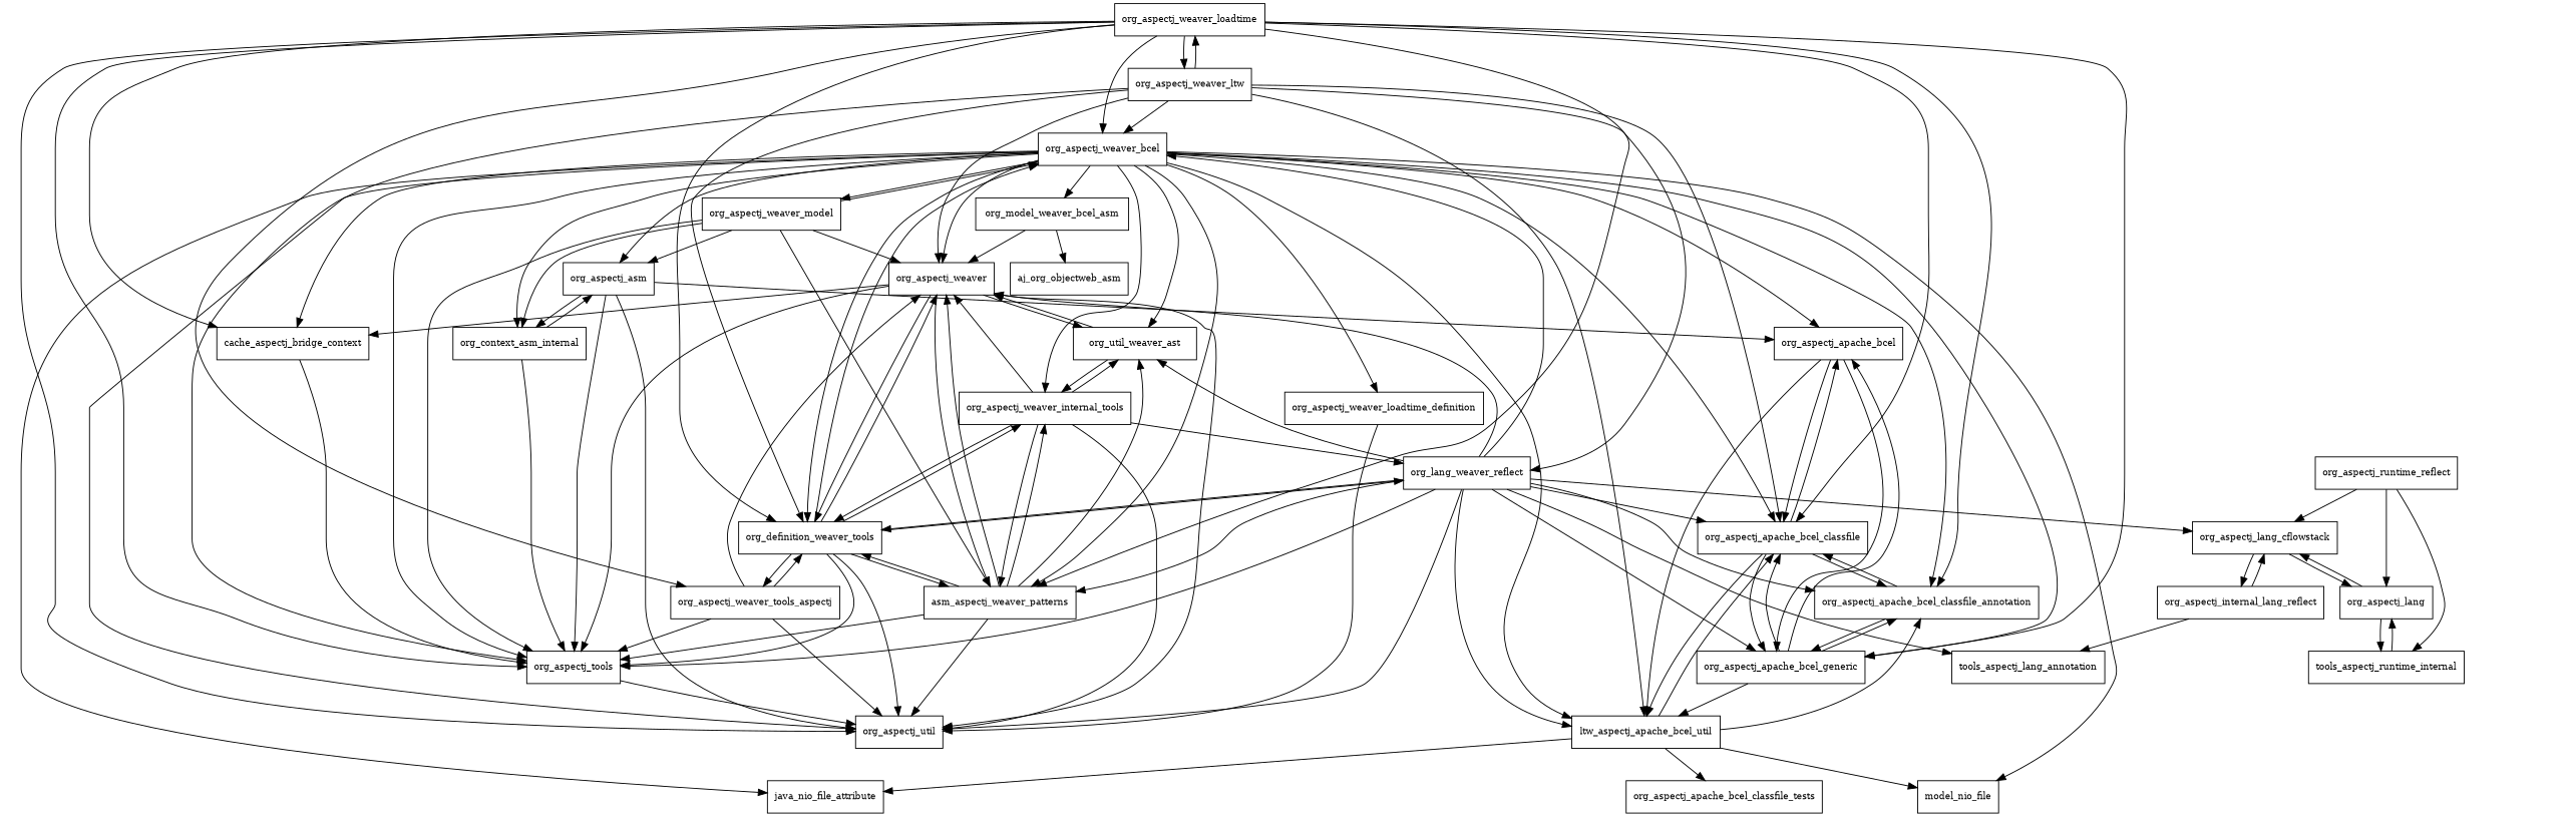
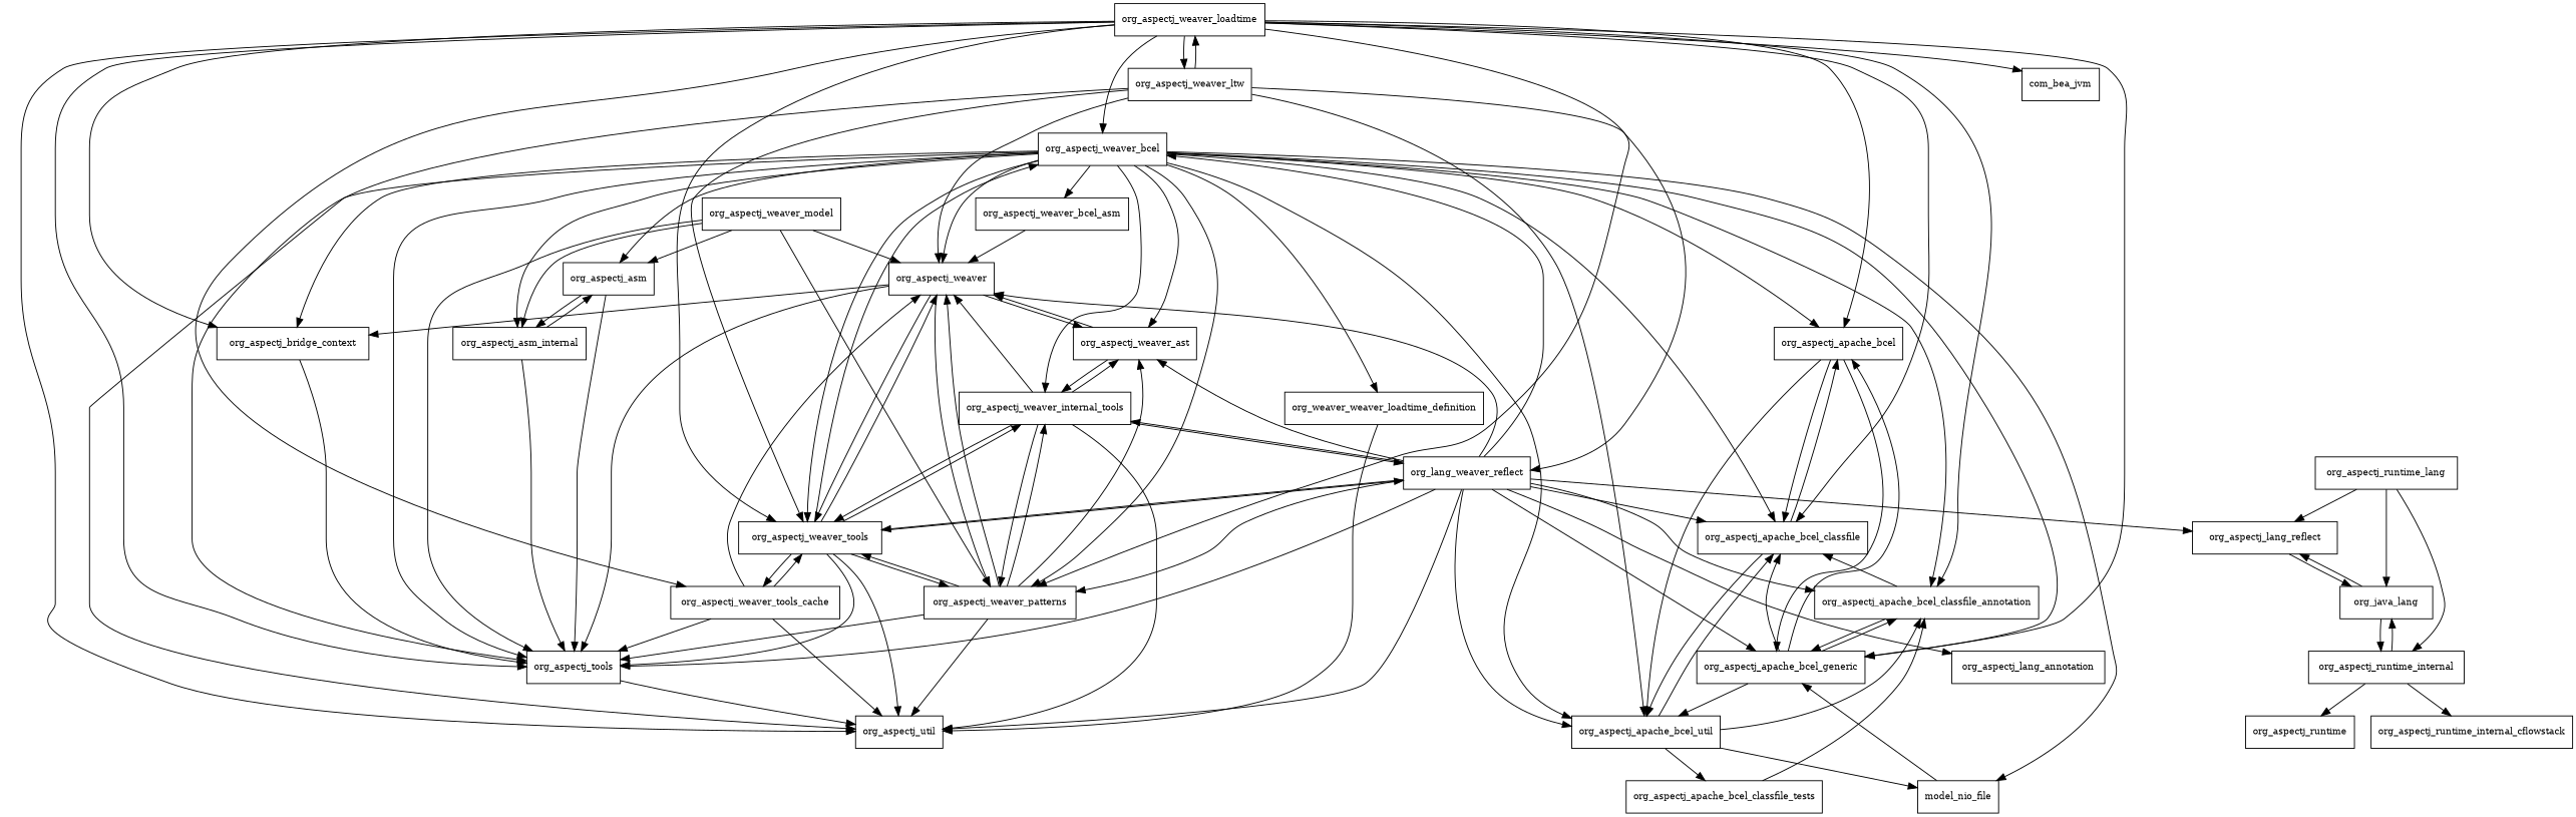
  digraph {
    node [fontsize=10.0 shape=box]
    org_aspectj_apache_bcel
    org_aspectj_apache_bcel_classfile
    org_aspectj_apache_bcel_generic
-   org_aspectj_apache_bcel_util [label=ltw_aspectj_apache_bcel_util]
+   org_aspectj_apache_bcel_util
    org_aspectj_apache_bcel_classfile_annotation
    n6 [label=model_nio_file]
-   java_nio_file_attribute
    org_aspectj_apache_bcel_classfile_tests
    org_aspectj_asm
-   org_aspectj_asm_internal [label=org_context_asm_internal]
+   org_aspectj_asm_internal
    n11 [label=org_aspectj_tools]
    org_aspectj_util
-   org_aspectj_bridge_context [label=cache_aspectj_bridge_context]
-   org_aspectj_internal_lang_reflect
-   org_aspectj_lang_annotation [label=tools_aspectj_lang_annotation]
-   org_aspectj_lang_reflect [label=org_aspectj_lang_cflowstack]
-   org_aspectj_lang
-   org_aspectj_runtime_internal [label=tools_aspectj_runtime_internal]
-   org_aspectj_runtime_reflect
+   org_aspectj_bridge_context
+   org_aspectj_lang_annotation
+   org_aspectj_lang_reflect
+   org_aspectj_lang [label=org_java_lang]
+   org_aspectj_runtime_internal
+   org_aspectj_runtime
+   org_aspectj_runtime_internal_cflowstack
+   org_aspectj_runtime_reflect [label=org_aspectj_runtime_lang]
    org_aspectj_weaver
-   org_aspectj_weaver_ast [label=org_util_weaver_ast]
-   org_aspectj_weaver_patterns [label=asm_aspectj_weaver_patterns]
-   org_aspectj_weaver_tools [label=org_definition_weaver_tools]
+   org_aspectj_weaver_ast
+   org_aspectj_weaver_patterns
+   org_aspectj_weaver_tools
    org_aspectj_weaver_internal_tools
    org_aspectj_weaver_bcel
    n28 [label=org_lang_weaver_reflect]
-   org_aspectj_weaver_tools_cache [label=org_aspectj_weaver_tools_aspectj]
-   org_aspectj_weaver_bcel_asm [label=org_model_weaver_bcel_asm]
-   org_aspectj_weaver_loadtime_definition
+   org_aspectj_weaver_tools_cache
+   org_aspectj_weaver_bcel_asm
+   org_aspectj_weaver_loadtime_definition [label=org_weaver_weaver_loadtime_definition]
    org_aspectj_weaver_model
-   aj_org_objectweb_asm
    org_aspectj_weaver_loadtime
+   com_bea_jvm
    org_aspectj_weaver_ltw
    org_aspectj_apache_bcel -> org_aspectj_apache_bcel_classfile
    org_aspectj_apache_bcel -> org_aspectj_apache_bcel_generic
    org_aspectj_apache_bcel -> org_aspectj_apache_bcel_util
    org_aspectj_apache_bcel_classfile -> org_aspectj_apache_bcel
-   org_aspectj_apache_bcel_classfile -> org_aspectj_apache_bcel_generic
+   n6 -> org_aspectj_apache_bcel_generic
    org_aspectj_apache_bcel_classfile -> org_aspectj_apache_bcel_util
-   org_aspectj_apache_bcel_classfile -> org_aspectj_apache_bcel_classfile_annotation
+   org_aspectj_apache_bcel_classfile_tests -> org_aspectj_apache_bcel_classfile_annotation
    org_aspectj_apache_bcel_generic -> org_aspectj_apache_bcel
    org_aspectj_apache_bcel_generic -> org_aspectj_apache_bcel_classfile
    org_aspectj_apache_bcel_generic -> org_aspectj_apache_bcel_util
    org_aspectj_apache_bcel_generic -> org_aspectj_apache_bcel_classfile_annotation
    org_aspectj_apache_bcel_util -> org_aspectj_apache_bcel_classfile
    org_aspectj_apache_bcel_util -> org_aspectj_apache_bcel_classfile_annotation
    org_aspectj_apache_bcel_util -> n6
-   org_aspectj_apache_bcel_util -> java_nio_file_attribute
    org_aspectj_apache_bcel_util -> org_aspectj_apache_bcel_classfile_tests
    org_aspectj_apache_bcel_classfile_annotation -> org_aspectj_apache_bcel_classfile
    org_aspectj_apache_bcel_classfile_annotation -> org_aspectj_apache_bcel_generic
    org_aspectj_asm -> org_aspectj_asm_internal
    org_aspectj_asm -> n11
-   org_aspectj_asm -> org_aspectj_util
    org_aspectj_asm_internal -> org_aspectj_asm
    org_aspectj_asm_internal -> n11
    n11 -> org_aspectj_util
    org_aspectj_bridge_context -> n11
-   org_aspectj_internal_lang_reflect -> org_aspectj_lang_annotation
-   org_aspectj_internal_lang_reflect -> org_aspectj_lang_reflect
-   org_aspectj_lang_reflect -> org_aspectj_internal_lang_reflect
    org_aspectj_lang_reflect -> org_aspectj_lang
    org_aspectj_lang -> org_aspectj_lang_reflect
    org_aspectj_lang -> org_aspectj_runtime_internal
    org_aspectj_runtime_internal -> org_aspectj_lang
+   org_aspectj_runtime_internal -> org_aspectj_runtime
+   org_aspectj_runtime_internal -> org_aspectj_runtime_internal_cflowstack
    org_aspectj_runtime_reflect -> org_aspectj_lang_reflect
    org_aspectj_runtime_reflect -> org_aspectj_lang
    org_aspectj_runtime_reflect -> org_aspectj_runtime_internal
    org_aspectj_weaver -> n11
-   org_aspectj_weaver -> org_aspectj_util
    org_aspectj_weaver -> org_aspectj_bridge_context
    org_aspectj_weaver -> org_aspectj_weaver_ast
    org_aspectj_weaver -> org_aspectj_weaver_patterns
    org_aspectj_weaver -> org_aspectj_weaver_tools
    org_aspectj_weaver_ast -> org_aspectj_weaver
    org_aspectj_weaver_ast -> org_aspectj_weaver_internal_tools
    org_aspectj_weaver_patterns -> n11
    org_aspectj_weaver_patterns -> org_aspectj_util
    org_aspectj_weaver_patterns -> org_aspectj_weaver
    org_aspectj_weaver_patterns -> org_aspectj_weaver_ast
    org_aspectj_weaver_patterns -> org_aspectj_weaver_tools
    org_aspectj_weaver_patterns -> org_aspectj_weaver_internal_tools
    org_aspectj_weaver_tools -> n11
    org_aspectj_weaver_tools -> org_aspectj_util
    org_aspectj_weaver_tools -> org_aspectj_weaver
    org_aspectj_weaver_tools -> org_aspectj_weaver_patterns
    org_aspectj_weaver_tools -> org_aspectj_weaver_internal_tools
    org_aspectj_weaver_tools -> org_aspectj_weaver_bcel
    org_aspectj_weaver_tools -> n28
    org_aspectj_weaver_tools -> org_aspectj_weaver_tools_cache
    org_aspectj_weaver_internal_tools -> org_aspectj_util
    org_aspectj_weaver_internal_tools -> org_aspectj_weaver
    org_aspectj_weaver_internal_tools -> org_aspectj_weaver_ast
    org_aspectj_weaver_internal_tools -> org_aspectj_weaver_patterns
    org_aspectj_weaver_internal_tools -> org_aspectj_weaver_tools
    org_aspectj_weaver_internal_tools -> n28
    org_aspectj_weaver_bcel -> org_aspectj_apache_bcel
    org_aspectj_weaver_bcel -> org_aspectj_apache_bcel_classfile
    org_aspectj_weaver_bcel -> org_aspectj_apache_bcel_generic
    org_aspectj_weaver_bcel -> org_aspectj_apache_bcel_util
    org_aspectj_weaver_bcel -> org_aspectj_apache_bcel_classfile_annotation
    org_aspectj_weaver_bcel -> n6
-   org_aspectj_weaver_bcel -> java_nio_file_attribute
    org_aspectj_weaver_bcel -> org_aspectj_asm
    org_aspectj_weaver_bcel -> org_aspectj_asm_internal
    org_aspectj_weaver_bcel -> n11
    org_aspectj_weaver_bcel -> org_aspectj_util
    org_aspectj_weaver_bcel -> org_aspectj_bridge_context
    org_aspectj_weaver_bcel -> org_aspectj_weaver
    org_aspectj_weaver_bcel -> org_aspectj_weaver_ast
    org_aspectj_weaver_bcel -> org_aspectj_weaver_patterns
    org_aspectj_weaver_bcel -> org_aspectj_weaver_tools
    org_aspectj_weaver_bcel -> org_aspectj_weaver_internal_tools
    org_aspectj_weaver_bcel -> org_aspectj_weaver_bcel_asm
    org_aspectj_weaver_bcel -> org_aspectj_weaver_loadtime_definition
-   org_aspectj_weaver_bcel -> org_aspectj_weaver_model
    n28 -> org_aspectj_apache_bcel_classfile
    n28 -> org_aspectj_apache_bcel_generic
    n28 -> org_aspectj_apache_bcel_util
    n28 -> org_aspectj_apache_bcel_classfile_annotation
    n28 -> n11
    n28 -> org_aspectj_util
    n28 -> org_aspectj_lang_annotation
    n28 -> org_aspectj_lang_reflect
    n28 -> org_aspectj_weaver
    n28 -> org_aspectj_weaver_ast
    n28 -> org_aspectj_weaver_patterns
    n28 -> org_aspectj_weaver_tools
+   n28 -> org_aspectj_weaver_internal_tools
    n28 -> org_aspectj_weaver_bcel
    org_aspectj_weaver_tools_cache -> n11
    org_aspectj_weaver_tools_cache -> org_aspectj_util
    org_aspectj_weaver_tools_cache -> org_aspectj_weaver
    org_aspectj_weaver_tools_cache -> org_aspectj_weaver_tools
    org_aspectj_weaver_bcel_asm -> org_aspectj_weaver
-   org_aspectj_weaver_bcel_asm -> aj_org_objectweb_asm
    org_aspectj_weaver_loadtime_definition -> org_aspectj_util
    org_aspectj_weaver_model -> org_aspectj_asm
    org_aspectj_weaver_model -> org_aspectj_asm_internal
    org_aspectj_weaver_model -> n11
    org_aspectj_weaver_model -> org_aspectj_weaver
    org_aspectj_weaver_model -> org_aspectj_weaver_patterns
-   org_aspectj_weaver_model -> org_aspectj_weaver_bcel
-   org_aspectj_asm -> org_aspectj_apache_bcel
+   org_aspectj_weaver_loadtime -> org_aspectj_apache_bcel
    org_aspectj_weaver_loadtime -> org_aspectj_apache_bcel_classfile
    org_aspectj_weaver_loadtime -> org_aspectj_apache_bcel_generic
    org_aspectj_weaver_loadtime -> org_aspectj_apache_bcel_classfile_annotation
    org_aspectj_weaver_loadtime -> n11
    org_aspectj_weaver_loadtime -> org_aspectj_util
    org_aspectj_weaver_loadtime -> org_aspectj_bridge_context
    org_aspectj_weaver_loadtime -> org_aspectj_weaver_patterns
    org_aspectj_weaver_loadtime -> org_aspectj_weaver_tools
    org_aspectj_weaver_loadtime -> org_aspectj_weaver_bcel
    org_aspectj_weaver_loadtime -> org_aspectj_weaver_tools_cache
+   org_aspectj_weaver_loadtime -> com_bea_jvm
    org_aspectj_weaver_loadtime -> org_aspectj_weaver_ltw
-   org_aspectj_weaver_ltw -> org_aspectj_apache_bcel_classfile
    org_aspectj_weaver_ltw -> org_aspectj_apache_bcel_util
    org_aspectj_weaver_ltw -> n11
    org_aspectj_weaver_ltw -> org_aspectj_weaver
    org_aspectj_weaver_ltw -> org_aspectj_weaver_tools
-   org_aspectj_weaver_ltw -> org_aspectj_weaver_bcel
    org_aspectj_weaver_ltw -> n28
    org_aspectj_weaver_ltw -> org_aspectj_weaver_loadtime
  }
